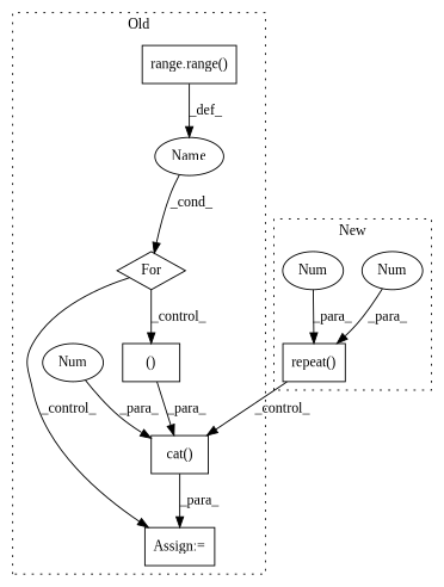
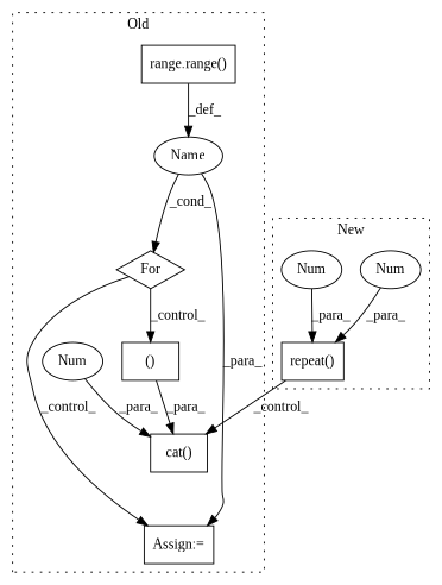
  digraph {
    fontname="Liberation Serif"
    node [a=75 fontname="Liberation Serif" l=1 shape=box]
    edge [fontname="Liberation Serif"]
    n1 [l="6,1" label="range.range()" s="3376,3396"]
    n2 [a=107 l="4,14" label=For s="3367,3397" shape=diamond]
    n3 [a=87 label=Name s=3371 shape=ellipse]
    n4 [a=68 l=3 label="Assign:=" s=3537]
    n5 [a=54 l=41 label="()" s=3583]
    n6 [l="31,1" label="cat()" s="3540,3628"]
    n7 [a=76 label=Num s=3627 shape=ellipse]
    n8 [l="23,1" label="repeat()" s="3340,3385"]
    n9 [a=76 label=Num s=3363 shape=ellipse]
    n10 [a=76 label=Num s=3366 shape=ellipse]
    subgraph cluster_1 {
      label=Old
      style=dotted
      n1
      n2
      n3
      n4
      n5
      n6
      n7
    }
    subgraph cluster_2 {
      label=New
      style=dotted
      n8
      n9
      n10
    }
    n1 -> n3 [label=_def_]
    n2 -> n4 [label=_control_]
    n2 -> n5 [label=_control_]
    n3 -> n2 [label=_cond_]
    n5 -> n6 [label=_para_]
-   n6 -> n4 [label=_para_]
+   n3 -> n4 [label=_para_]
    n7 -> n6 [label=_para_]
    n8 -> n6 [label=_control_]
    n9 -> n8 [label=_para_]
    n10 -> n8 [label=_para_]
  }
